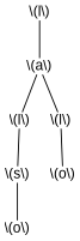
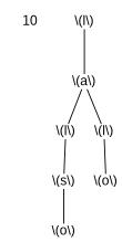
  digraph {
    fontname="Liberation Sans"
    node [shape=plain fontname="Liberation Sans"]
    edge [arrowhead=none fontname="Liberation Sans"]
+   10 [shape=none]
    n2 [label="\\(l\\)"]
    n3 [label="\\(a\\)"]
    n4 [label="\\(l\\)"]
    n5 [label="\\(l\\)"]
    n6 [label="\\(s\\)"]
    n7 [label="\\(o\\)"]
    n8 [label="\\(o\\)"]
    n2 -> n3
    n3 -> n4
    n3 -> n5
    n4 -> n6
    n5 -> n8
    n6 -> n7
  }
